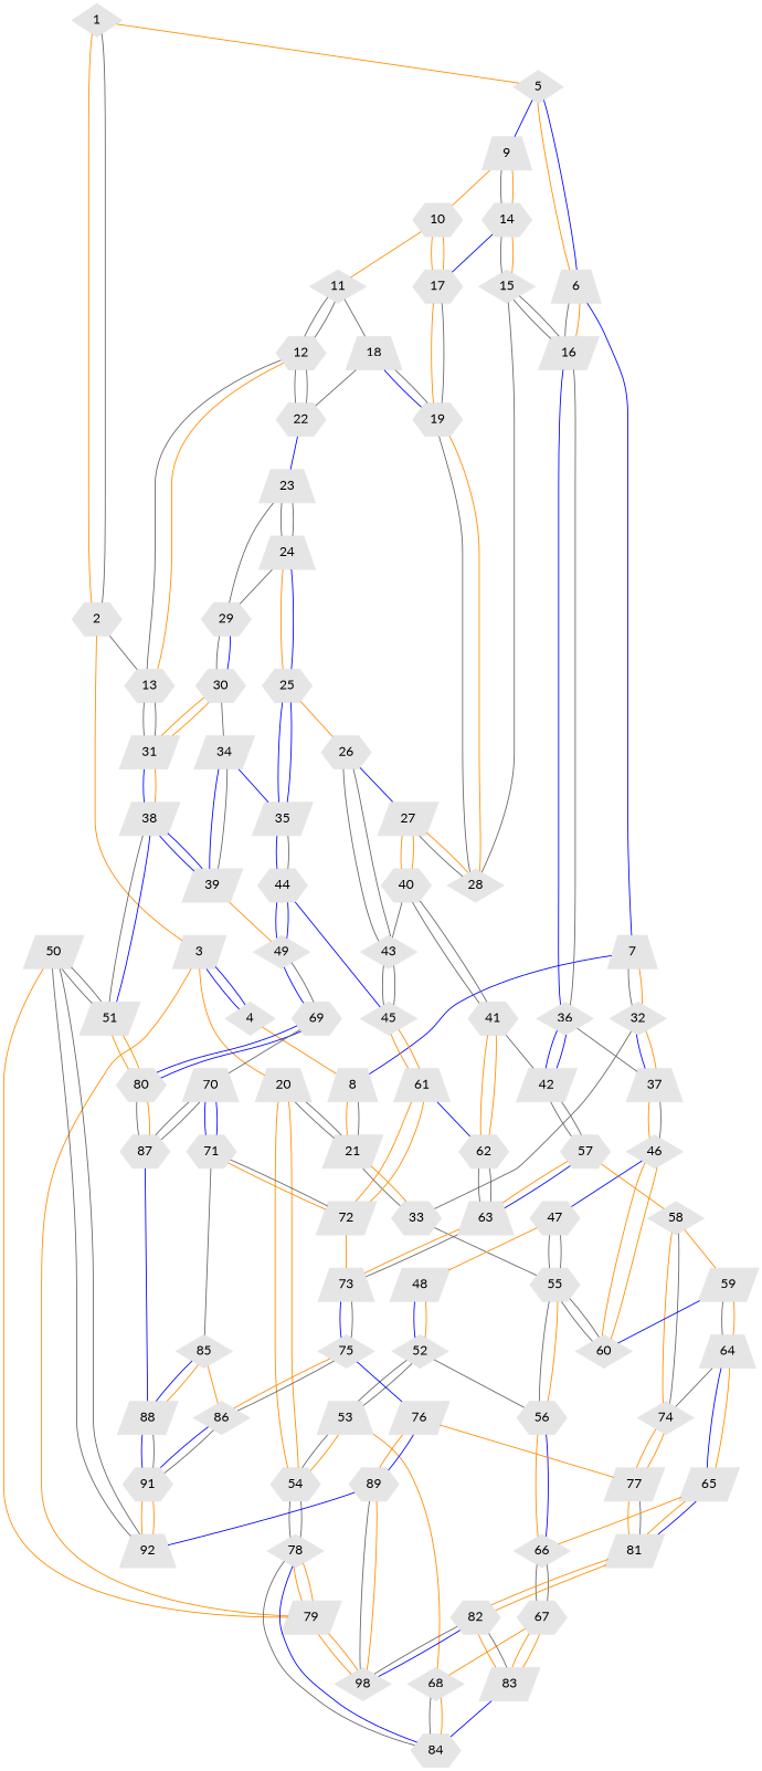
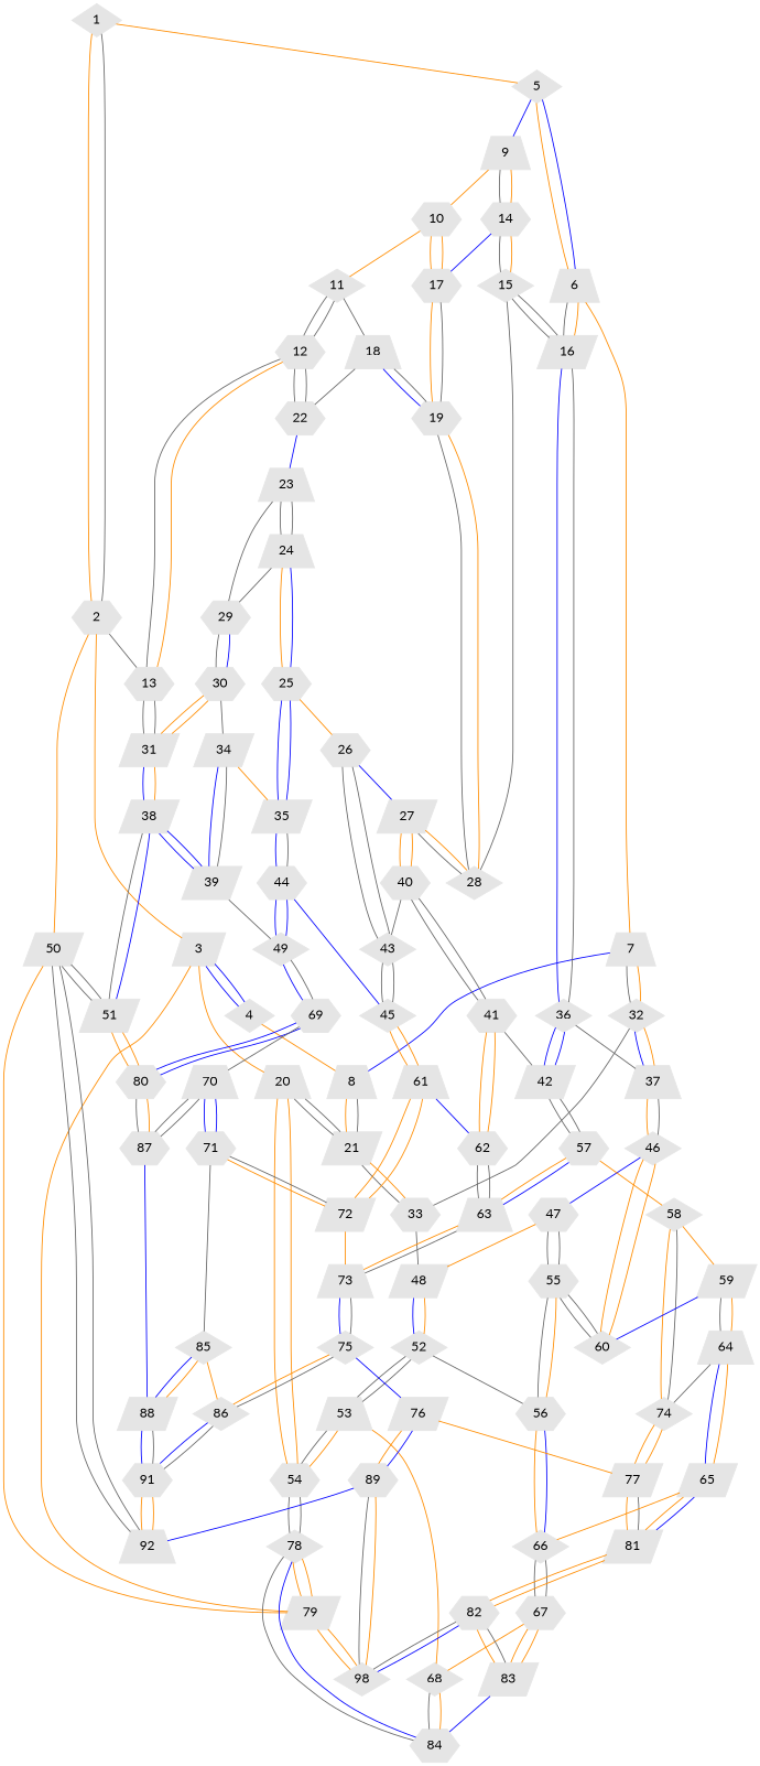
  graph {
    fontname=Lato
    node [color=gray90 fontname=Lato shape=hexagon style=filled]
    edge [color=gray40 fontname=Lato]
    1 [shape=diamond]
    2
    5 [shape=diamond]
    3 [shape=parallelogram]
    13
    50 [shape=parallelogram]
    6 [shape=trapezium]
    9 [shape=trapezium]
    4 [shape=diamond]
    20 [shape=trapezium]
    79 [shape=parallelogram]
    31 [shape=parallelogram]
    51 [shape=parallelogram]
    92 [shape=trapezium]
    8 [shape=trapezium]
    21 [shape=parallelogram]
    54
    n18 [label=98 shape=diamond]
    7 [shape=trapezium]
    16 [shape=parallelogram]
    10
    14
    32 [shape=diamond]
    36 [shape=diamond]
    33
    37 [shape=trapezium]
    11 [shape=diamond]
    17
    15 [shape=diamond]
    12
    18 [shape=trapezium]
    19
    22
    23 [shape=trapezium]
    38 [shape=parallelogram]
    28 [shape=diamond]
    42 [shape=parallelogram]
    78 [shape=diamond]
    48 [shape=parallelogram]
    24 [shape=trapezium]
    29
    25
    30
    26
    35 [shape=parallelogram]
    27 [shape=parallelogram]
    43 [shape=diamond]
    44
    40
    45 [shape=diamond]
    41
    34 [shape=parallelogram]
    39 [shape=parallelogram]
    46 [shape=diamond]
    52 [shape=diamond]
    49 [shape=diamond]
    57
    47
    60 [shape=diamond]
    80
    69
    62
    63 [shape=trapezium]
    58 [shape=diamond]
    61 [shape=trapezium]
    72 [shape=parallelogram]
    55
    56
    53 [shape=trapezium]
    70 [shape=trapezium]
    87
    68 [shape=diamond]
    66 [shape=diamond]
    84
    67
    59 [shape=parallelogram]
    74 [shape=diamond]
    73 [shape=trapezium]
    64 [shape=trapezium]
    77 [shape=parallelogram]
    65 [shape=parallelogram]
    75 [shape=diamond]
    81 [shape=parallelogram]
    82
    83 [shape=parallelogram]
    71
    85 [shape=diamond]
    88 [shape=parallelogram]
    86 [shape=diamond]
    76 [shape=parallelogram]
    89
    91
    1 -- 2 [color=darkorange]
    1 -- 2
    1 -- 5 [color=darkorange]
    2 -- 3 [color=darkorange]
    2 -- 13
+   2 -- 50 [color=darkorange]
    5 -- 6 [color=darkorange]
    5 -- 6 [color=blue]
    5 -- 9 [color=blue]
    3 -- 4 [color=blue]
    3 -- 4 [color=blue]
    3 -- 20 [color=darkorange]
    3 -- 79 [color=darkorange]
    13 -- 31
    13 -- 31
    50 -- 79 [color=darkorange]
    50 -- 51
    50 -- 51
    50 -- 92
    50 -- 92
-   6 -- 7 [color=blue]
+   6 -- 7 [color=darkorange]
    6 -- 16
    6 -- 16 [color=darkorange]
    9 -- 10 [color=darkorange]
    9 -- 14
    9 -- 14 [color=darkorange]
    4 -- 8 [color=darkorange]
    20 -- 21
    20 -- 21
    20 -- 54 [color=darkorange]
    20 -- 54 [color=darkorange]
    79 -- n18 [color=darkorange]
    79 -- n18 [color=darkorange]
    31 -- 38 [color=blue]
    31 -- 38 [color=darkorange]
    51 -- 80 [color=darkorange]
    51 -- 80 [color=darkorange]
    8 -- 21 [color=darkorange]
    8 -- 21
    21 -- 33
    21 -- 33 [color=darkorange]
    54 -- 78
    54 -- 78
    7 -- 8 [color=blue]
    7 -- 32
    7 -- 32 [color=darkorange]
    16 -- 36 [color=blue]
    16 -- 36
    10 -- 11 [color=darkorange]
    10 -- 17 [color=darkorange]
    10 -- 17 [color=darkorange]
    14 -- 17 [color=blue]
    14 -- 15
    14 -- 15 [color=darkorange]
    32 -- 33
    32 -- 37 [color=blue]
    32 -- 37 [color=darkorange]
    36 -- 37
    36 -- 42 [color=blue]
    36 -- 42 [color=blue]
-   33 -- 55
+   33 -- 48
    37 -- 46 [color=darkorange]
    37 -- 46
    11 -- 12
    11 -- 12
    11 -- 18
    17 -- 19 [color=darkorange]
    17 -- 19
    15 -- 16
    15 -- 16
    15 -- 28
    12 -- 13
    12 -- 13 [color=darkorange]
    12 -- 22
    12 -- 22
    18 -- 19 [color=blue]
    18 -- 19
    18 -- 22
    19 -- 28
    19 -- 28 [color=darkorange]
    22 -- 23 [color=blue]
    23 -- 24
    23 -- 24
    23 -- 29
    38 -- 51
    38 -- 51 [color=blue]
    38 -- 39 [color=blue]
    38 -- 39 [color=blue]
    42 -- 57
    42 -- 57
    78 -- 79 [color=darkorange]
    78 -- 79 [color=darkorange]
    78 -- 84
    78 -- 84 [color=blue]
    48 -- 52 [color=blue]
    48 -- 52 [color=darkorange]
    24 -- 29
    24 -- 25 [color=darkorange]
    24 -- 25 [color=blue]
    29 -- 30
    29 -- 30 [color=blue]
    25 -- 26 [color=darkorange]
    25 -- 35 [color=blue]
    25 -- 35 [color=blue]
    30 -- 31 [color=darkorange]
    30 -- 31 [color=darkorange]
    30 -- 34
    26 -- 27 [color=blue]
    26 -- 43
    26 -- 43
    35 -- 44 [color=blue]
    35 -- 44
    27 -- 28
    27 -- 28 [color=darkorange]
    27 -- 40 [color=darkorange]
    27 -- 40 [color=darkorange]
    43 -- 45
    43 -- 45
    44 -- 45 [color=blue]
    44 -- 49 [color=blue]
    44 -- 49 [color=blue]
    40 -- 43
    40 -- 41
    40 -- 41
    45 -- 61 [color=darkorange]
    45 -- 61 [color=darkorange]
    41 -- 42
    41 -- 62 [color=darkorange]
    41 -- 62 [color=darkorange]
-   34 -- 35 [color=blue]
+   34 -- 35 [color=darkorange]
    34 -- 39 [color=blue]
    34 -- 39
-   39 -- 49 [color=darkorange]
+   39 -- 49
    46 -- 47 [color=blue]
    46 -- 60 [color=darkorange]
    46 -- 60 [color=darkorange]
    52 -- 56
    52 -- 53
    52 -- 53
    49 -- 69 [color=blue]
    49 -- 69
    57 -- 63 [color=darkorange]
    57 -- 63 [color=blue]
    57 -- 58 [color=darkorange]
    47 -- 48 [color=darkorange]
    47 -- 55
    47 -- 55
    80 -- 87
    80 -- 87 [color=darkorange]
    69 -- 80 [color=blue]
    69 -- 80 [color=blue]
    69 -- 70
    62 -- 63
    62 -- 63
    63 -- 73 [color=darkorange]
    63 -- 73
    58 -- 59 [color=darkorange]
    58 -- 74 [color=darkorange]
    58 -- 74
    61 -- 62 [color=blue]
    61 -- 72 [color=darkorange]
    61 -- 72 [color=darkorange]
    72 -- 73 [color=darkorange]
    55 -- 60
    55 -- 60
    55 -- 56
    55 -- 56 [color=darkorange]
    56 -- 66 [color=darkorange]
    56 -- 66 [color=blue]
    53 -- 54
    53 -- 54 [color=darkorange]
    53 -- 68 [color=darkorange]
    70 -- 87
    70 -- 87
    70 -- 71 [color=blue]
    70 -- 71 [color=blue]
    87 -- 88 [color=blue]
    68 -- 84
    68 -- 84 [color=darkorange]
    66 -- 67
    66 -- 67
    67 -- 68 [color=darkorange]
    67 -- 83 [color=darkorange]
    67 -- 83 [color=darkorange]
    59 -- 60 [color=blue]
    59 -- 64
    59 -- 64 [color=darkorange]
    74 -- 77 [color=darkorange]
    74 -- 77 [color=darkorange]
    73 -- 75 [color=blue]
    73 -- 75
    64 -- 74
    64 -- 65 [color=blue]
    64 -- 65 [color=darkorange]
    77 -- 81 [color=darkorange]
    77 -- 81
    65 -- 66 [color=darkorange]
    65 -- 81 [color=darkorange]
    65 -- 81 [color=blue]
    75 -- 86 [color=darkorange]
    75 -- 86
    75 -- 76 [color=blue]
    81 -- 82 [color=darkorange]
    81 -- 82 [color=darkorange]
    82 -- n18
    82 -- n18 [color=blue]
    82 -- 83 [color=darkorange]
    82 -- 83
    83 -- 84 [color=blue]
    71 -- 72 [color=darkorange]
    71 -- 72
    71 -- 85
    85 -- 88 [color=blue]
    85 -- 88 [color=darkorange]
    85 -- 86 [color=darkorange]
    88 -- 91 [color=blue]
    88 -- 91
    86 -- 91 [color=blue]
    86 -- 91
    76 -- 77 [color=darkorange]
    76 -- 89 [color=darkorange]
    76 -- 89 [color=blue]
    89 -- 92 [color=blue]
    89 -- n18
    89 -- n18 [color=darkorange]
    91 -- 92 [color=darkorange]
    91 -- 92 [color=darkorange]
  }
